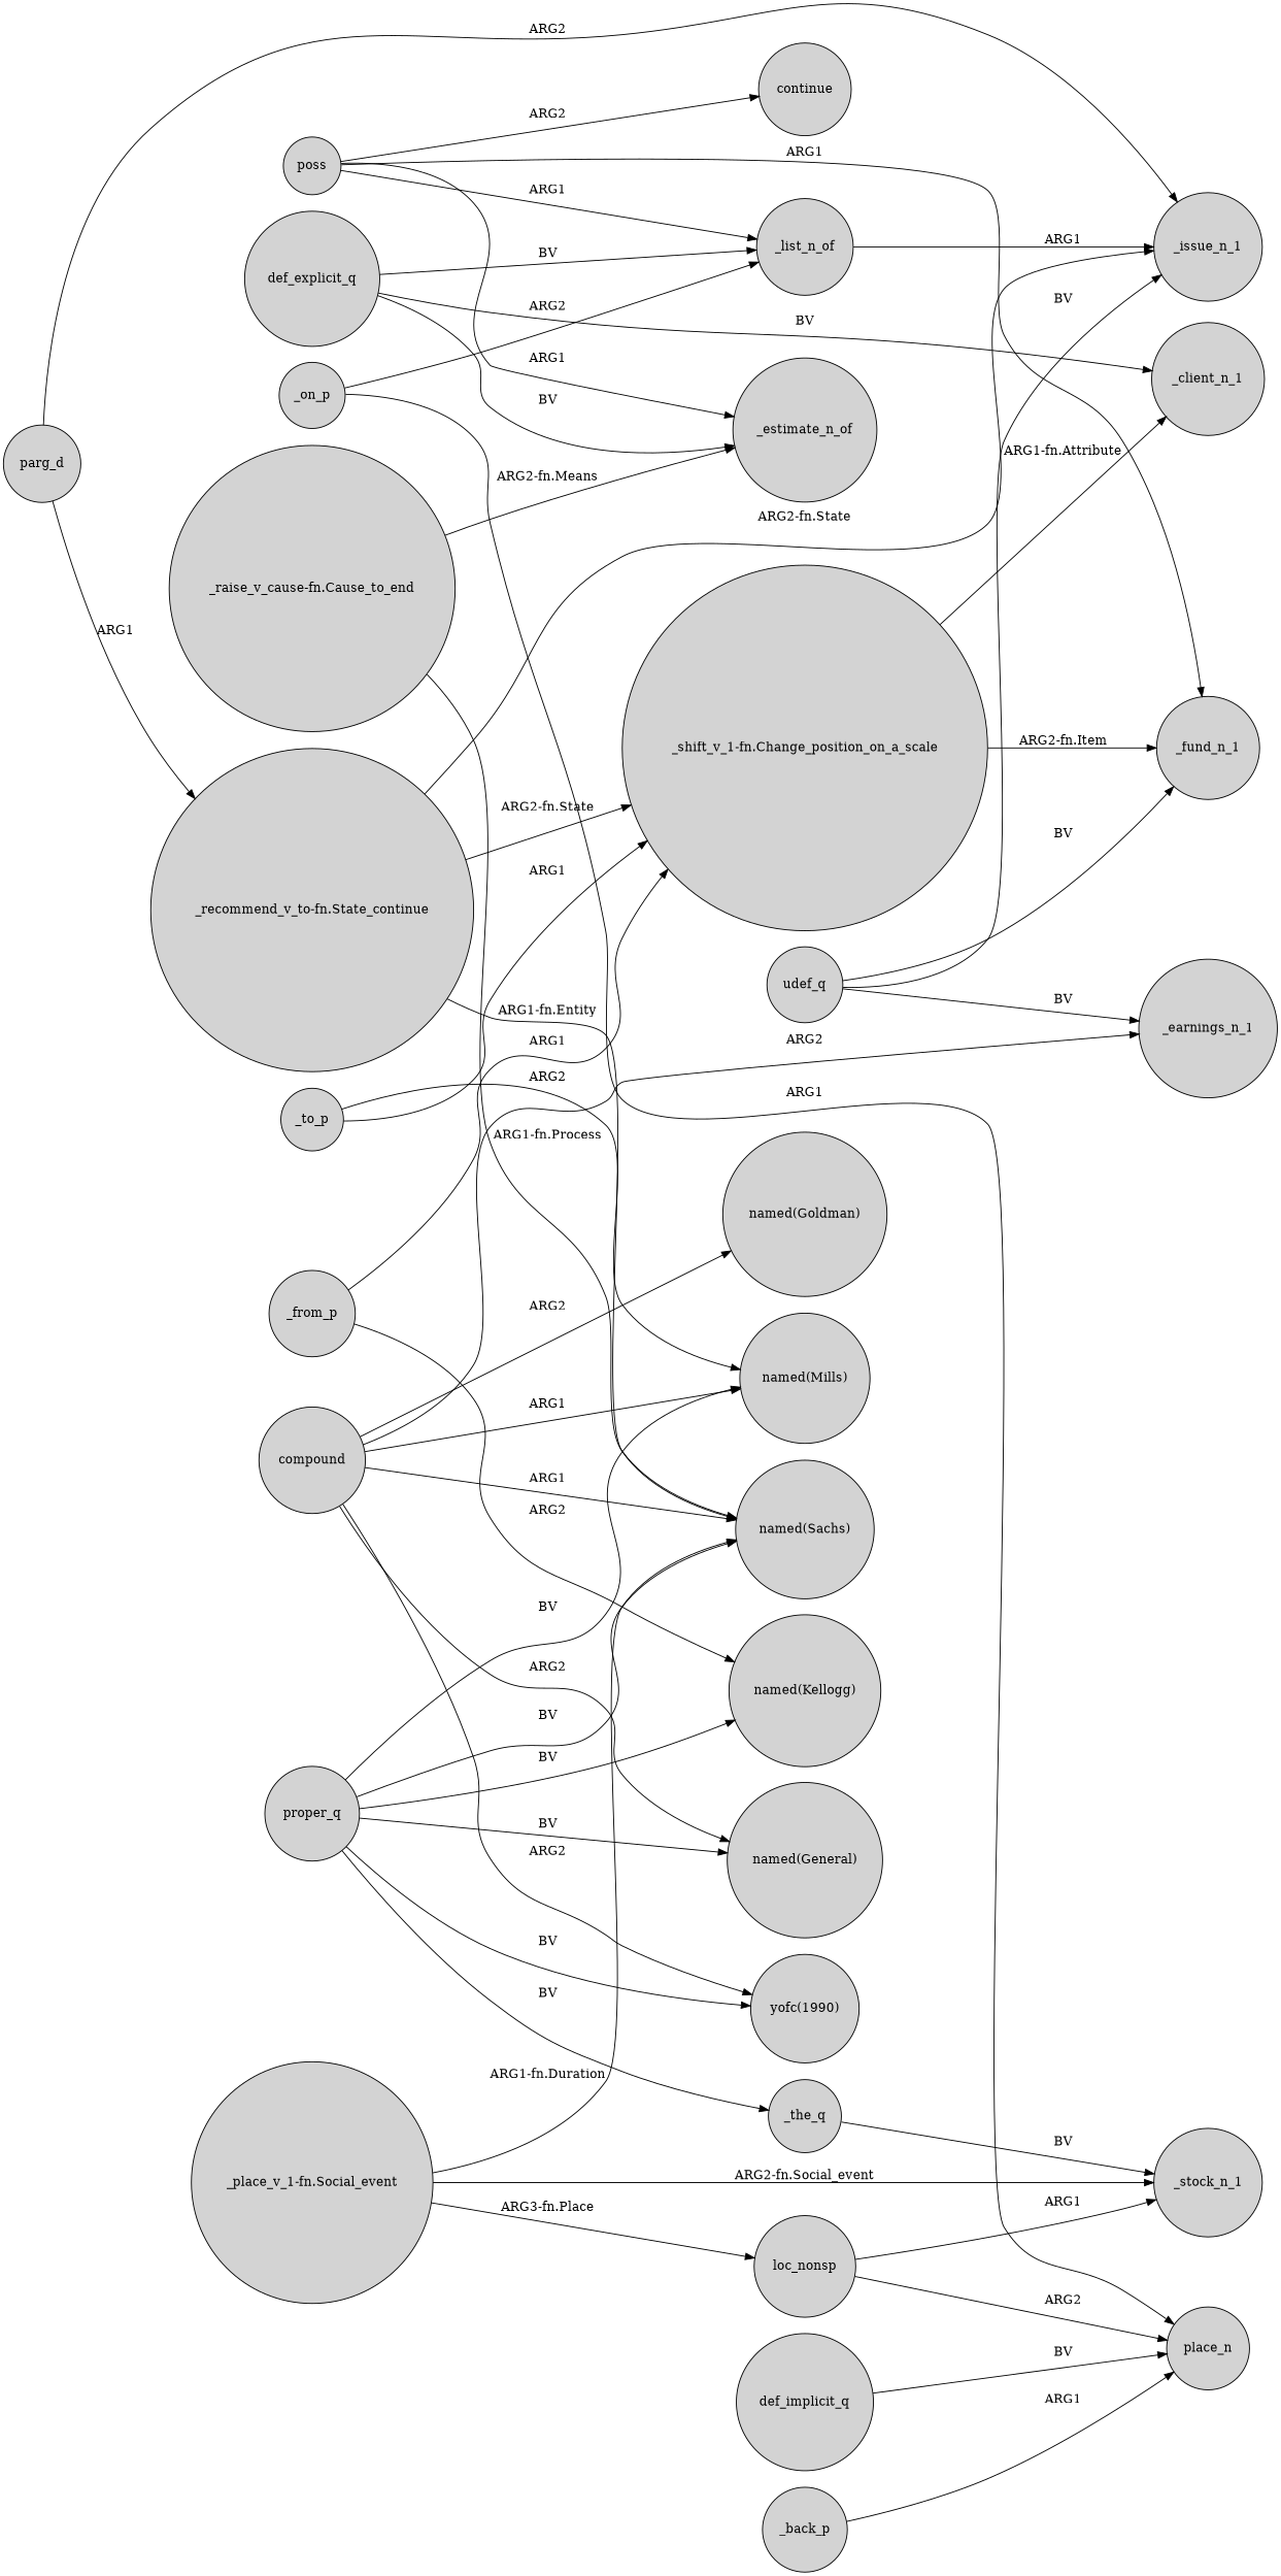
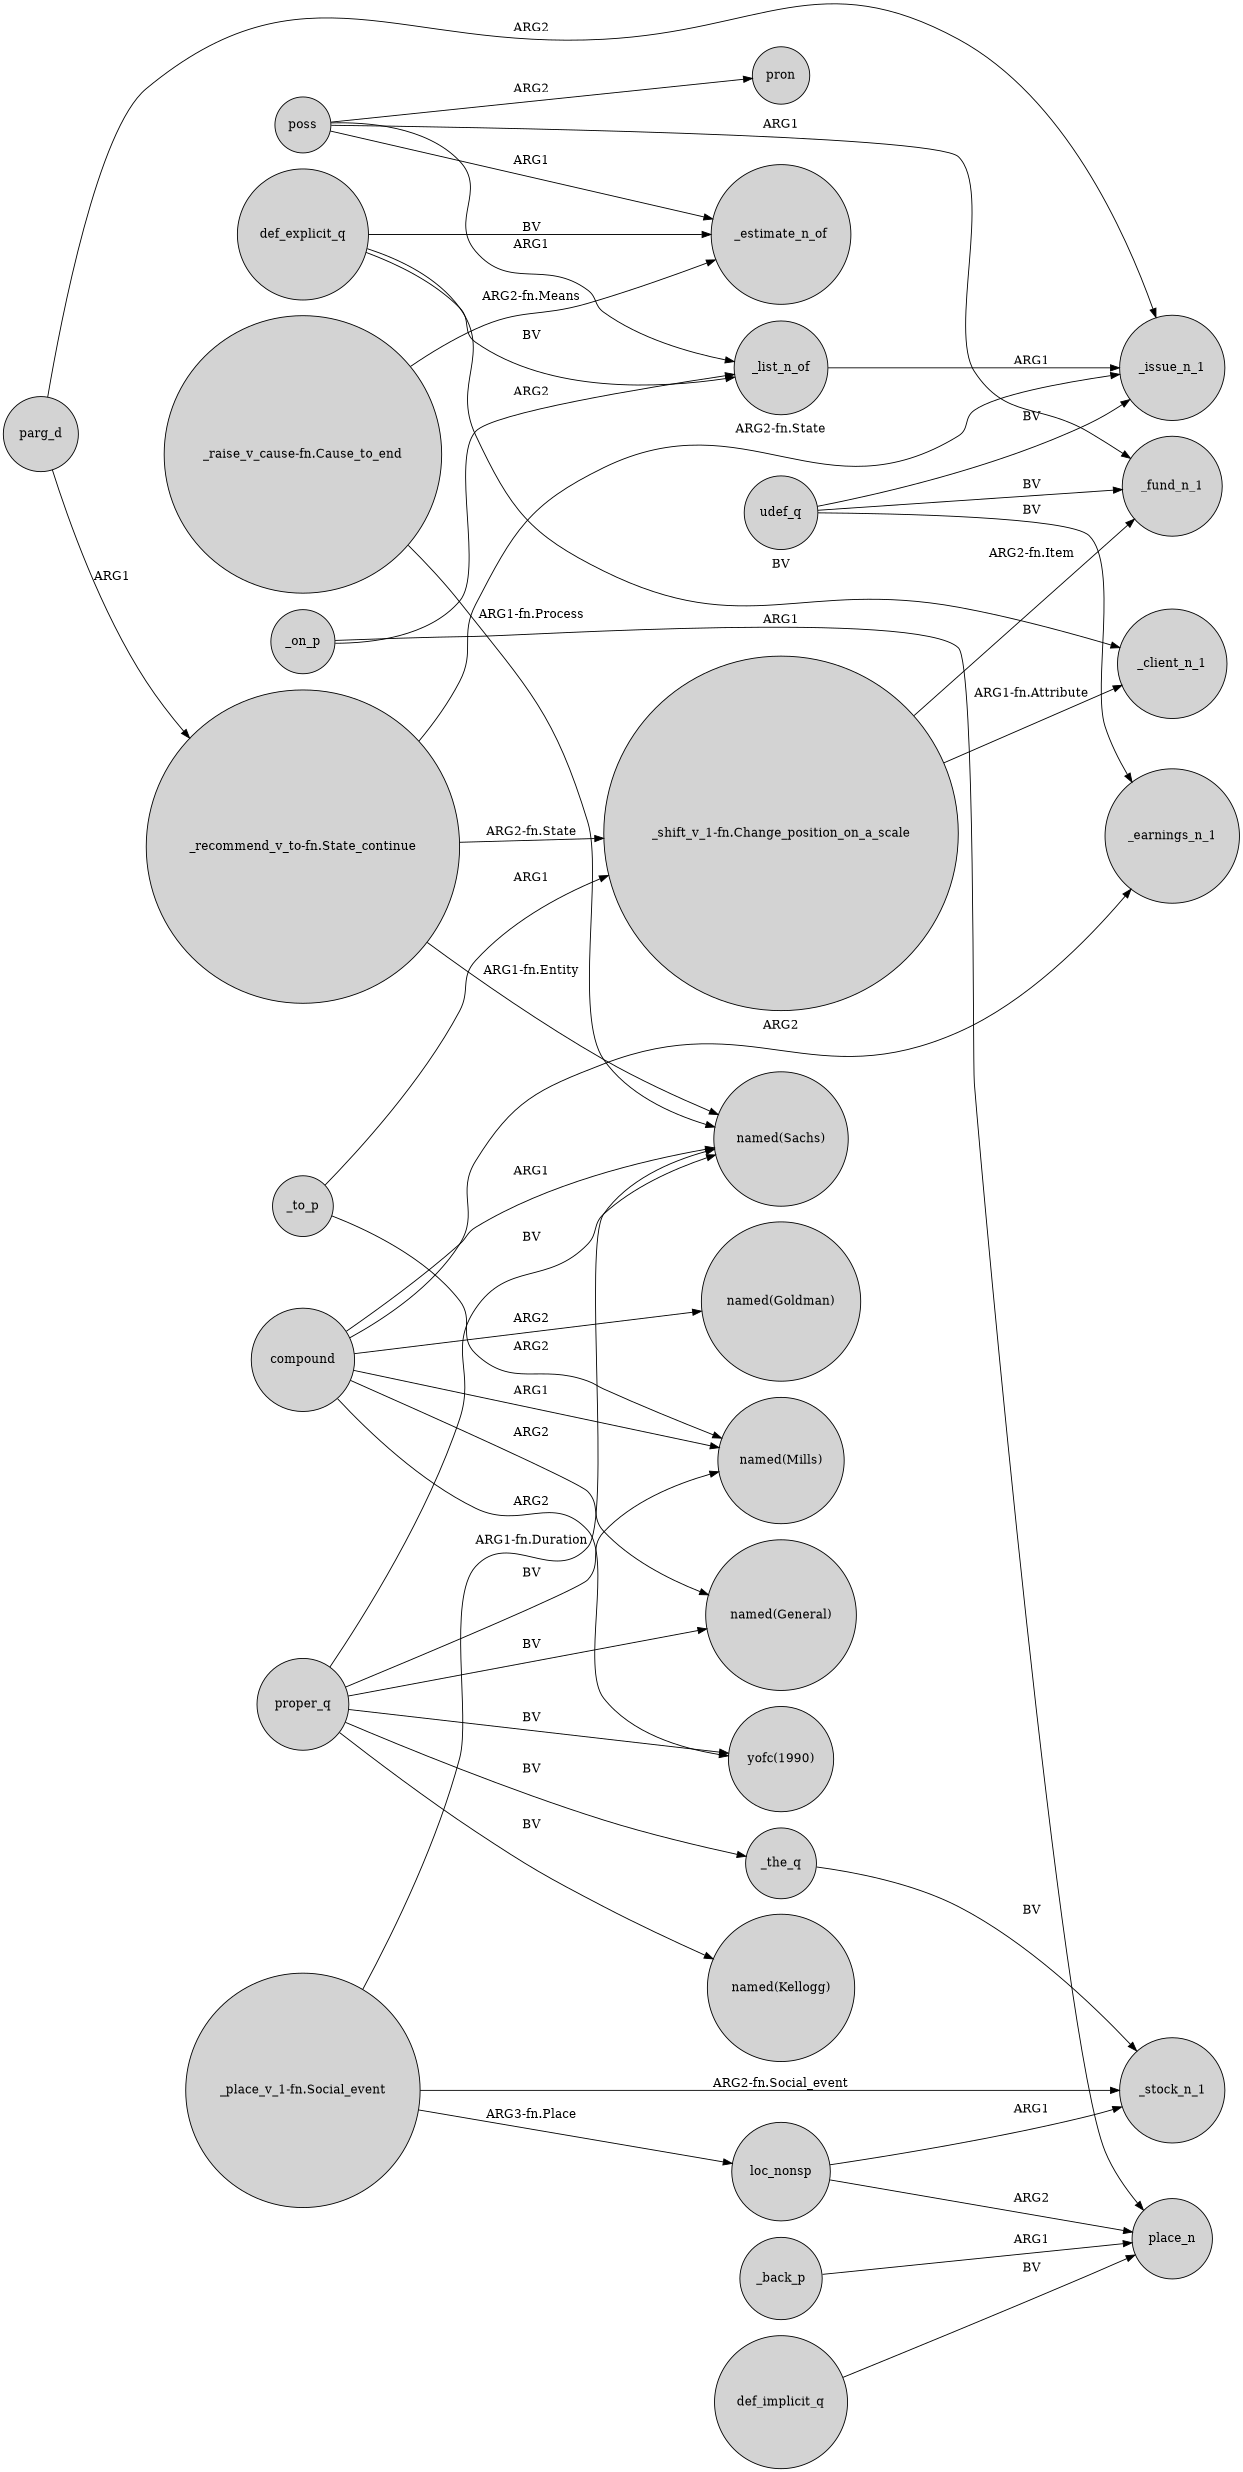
  digraph {
    rankdir=LR
    node [shape=circle style=filled]
    "_shift_v_1-fn.Change_position_on_a_scale"
    _client_n_1
    _fund_n_1
    compound
    "named(Goldman)"
    "named(Sachs)"
    "yofc(1990)"
    _earnings_n_1
    "named(General)"
    "named(Mills)"
    def_explicit_q
    _estimate_n_of
    _list_n_of
    _issue_n_1
    proper_q
    "named(Kellogg)"
    _the_q
    poss
-   pron [label=continue]
+   pron
    def_implicit_q
    place_n
    udef_q
    "_recommend_v_to-fn.State_continue"
    "_raise_v_cause-fn.Cause_to_end"
    parg_d
    _on_p
    _stock_n_1
-   _from_p
    _back_p
    _to_p
    "_place_v_1-fn.Social_event"
    loc_nonsp
    "_shift_v_1-fn.Change_position_on_a_scale" -> _client_n_1 [label="ARG1-fn.Attribute"]
    "_shift_v_1-fn.Change_position_on_a_scale" -> _fund_n_1 [label="ARG2-fn.Item"]
    compound -> "named(Goldman)" [label=ARG2]
    compound -> "named(Sachs)" [label=ARG1]
    compound -> "yofc(1990)" [label=ARG2]
    compound -> _earnings_n_1 [label=ARG2]
    compound -> "named(General)" [label=ARG2]
    compound -> "named(Mills)" [label=ARG1]
    def_explicit_q -> _client_n_1 [label=BV]
    def_explicit_q -> _estimate_n_of [label=BV]
    def_explicit_q -> _list_n_of [label=BV]
    _list_n_of -> _issue_n_1 [label=ARG1]
    proper_q -> "named(Sachs)" [label=BV]
    proper_q -> "yofc(1990)" [label=BV]
    proper_q -> "named(General)" [label=BV]
    proper_q -> "named(Mills)" [label=BV]
    proper_q -> "named(Kellogg)" [label=BV]
    proper_q -> _the_q [label=BV]
    _the_q -> _stock_n_1 [label=BV]
    poss -> _fund_n_1 [label=ARG1]
    poss -> _estimate_n_of [label=ARG1]
    poss -> _list_n_of [label=ARG1]
    poss -> pron [label=ARG2]
    def_implicit_q -> place_n [label=BV]
    udef_q -> _fund_n_1 [label=BV]
    udef_q -> _earnings_n_1 [label=BV]
    udef_q -> _issue_n_1 [label=BV]
    "_recommend_v_to-fn.State_continue" -> "_shift_v_1-fn.Change_position_on_a_scale" [label="ARG2-fn.State"]
    "_recommend_v_to-fn.State_continue" -> "named(Sachs)" [label="ARG1-fn.Entity"]
    "_recommend_v_to-fn.State_continue" -> _issue_n_1 [label="ARG2-fn.State"]
    "_raise_v_cause-fn.Cause_to_end" -> "named(Sachs)" [label="ARG1-fn.Process"]
    "_raise_v_cause-fn.Cause_to_end" -> _estimate_n_of [label="ARG2-fn.Means"]
    parg_d -> _issue_n_1 [label=ARG2]
    parg_d -> "_recommend_v_to-fn.State_continue" [label=ARG1]
    _on_p -> _list_n_of [label=ARG2]
    _on_p -> place_n [label=ARG1]
-   _from_p -> "_shift_v_1-fn.Change_position_on_a_scale" [label=ARG1]
-   _from_p -> "named(Kellogg)" [label=ARG2]
    _back_p -> place_n [label=ARG1]
    _to_p -> "_shift_v_1-fn.Change_position_on_a_scale" [label=ARG1]
    _to_p -> "named(Mills)" [label=ARG2]
    "_place_v_1-fn.Social_event" -> "named(Sachs)" [label="ARG1-fn.Duration"]
    "_place_v_1-fn.Social_event" -> _stock_n_1 [label="ARG2-fn.Social_event"]
    "_place_v_1-fn.Social_event" -> loc_nonsp [label="ARG3-fn.Place"]
    loc_nonsp -> place_n [label=ARG2]
    loc_nonsp -> _stock_n_1 [label=ARG1]
  }
